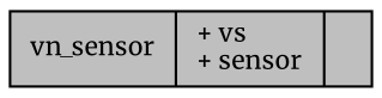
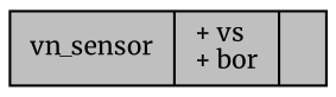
  digraph {
    rankdir=LR
    fontname=Merriweather
-   n1 [color=black fillcolor=grey75 fontcolor=black fontname=Merriweather fontsize=10 height=0.2 label="{vn_sensor\n|+ vs\l+ sensor\l|}" shape=record style=filled width=0.4]
+   n1 [color=black fillcolor=grey75 fontcolor=black fontname=Merriweather fontsize=10 height=0.2 label="{vn_sensor\n|+ vs\l+ bor\l|}" shape=record style=filled width=0.4]
  }
